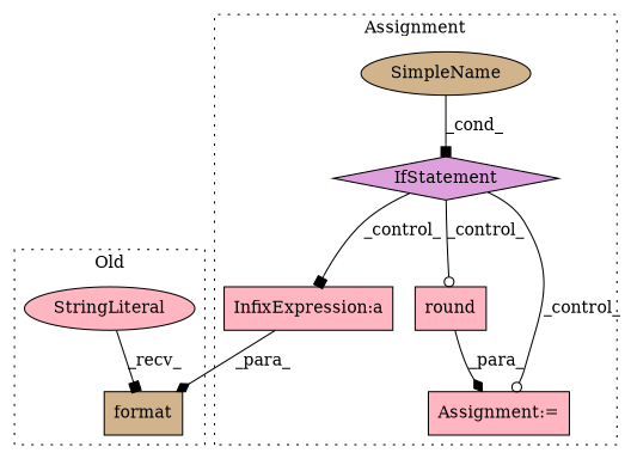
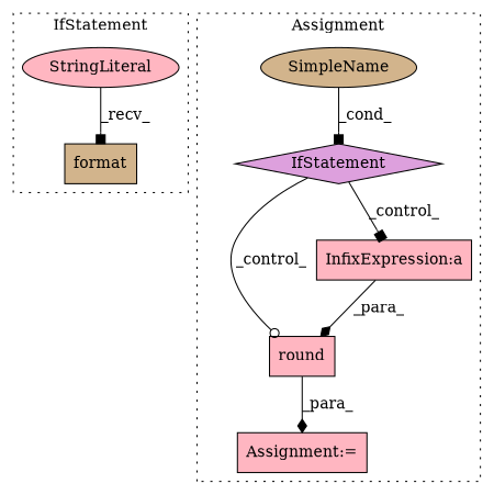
  digraph {
    node [a=32 fillcolor=lightpink shape=box style=filled]
    edge [arrowhead=box]
    n1 [fillcolor=tan l="7,1" label=format s="6053,6189"]
    n2 [a=45 l=21 label=StringLiteral s=6031 shape=ellipse]
    n3 [l="6,1" label=round s="7878,7914"]
    n4 [a=25 fillcolor=plum l="4,2" label=IfStatement s="7501,7527" shape=diamond]
    n5 [a=42 fillcolor=tan label=SimpleName shape=ellipse]
    n6 [a=27 l=3 label="InfixExpression:a" s=7895]
    n7 [a=7 l=2 label="Assignment:=" s=7876]
    subgraph cluster_1 {
-     label=Old
+     label=IfStatement
      style=dotted
      n1
      n2
    }
    subgraph cluster_2 {
      label=Assignment
      style=dotted
      n3
      n4
      n5
      n6
      n7
    }
    n2 -> n1 [label=_recv_]
    n3 -> n7 [arrowhead=diamond label=_para_]
    n4 -> n3 [arrowhead=odot label=_control_]
    n4 -> n6 [label=_control_]
-   n4 -> n7 [arrowhead=odot label=_control_]
    n5 -> n4 [label=_cond_]
-   n6 -> n1 [arrowhead=diamond label=_para_]
+   n6 -> n3 [arrowhead=diamond label=_para_]
  }
